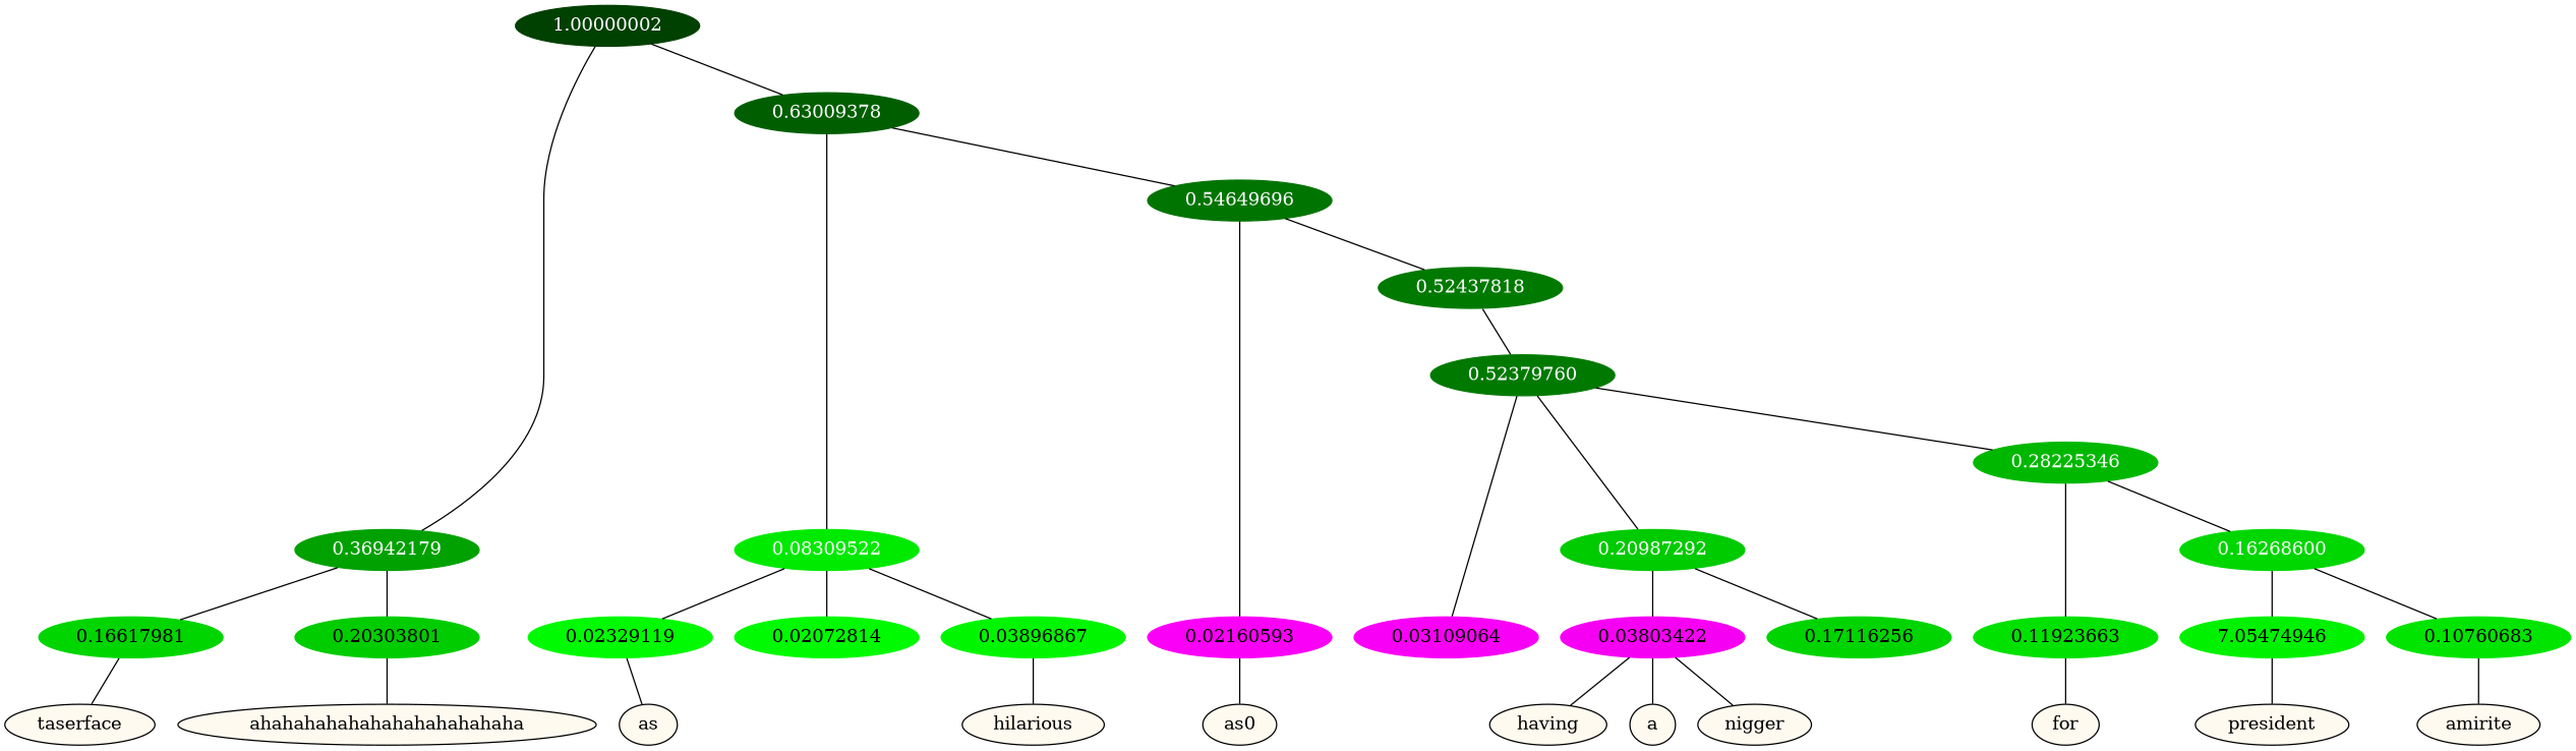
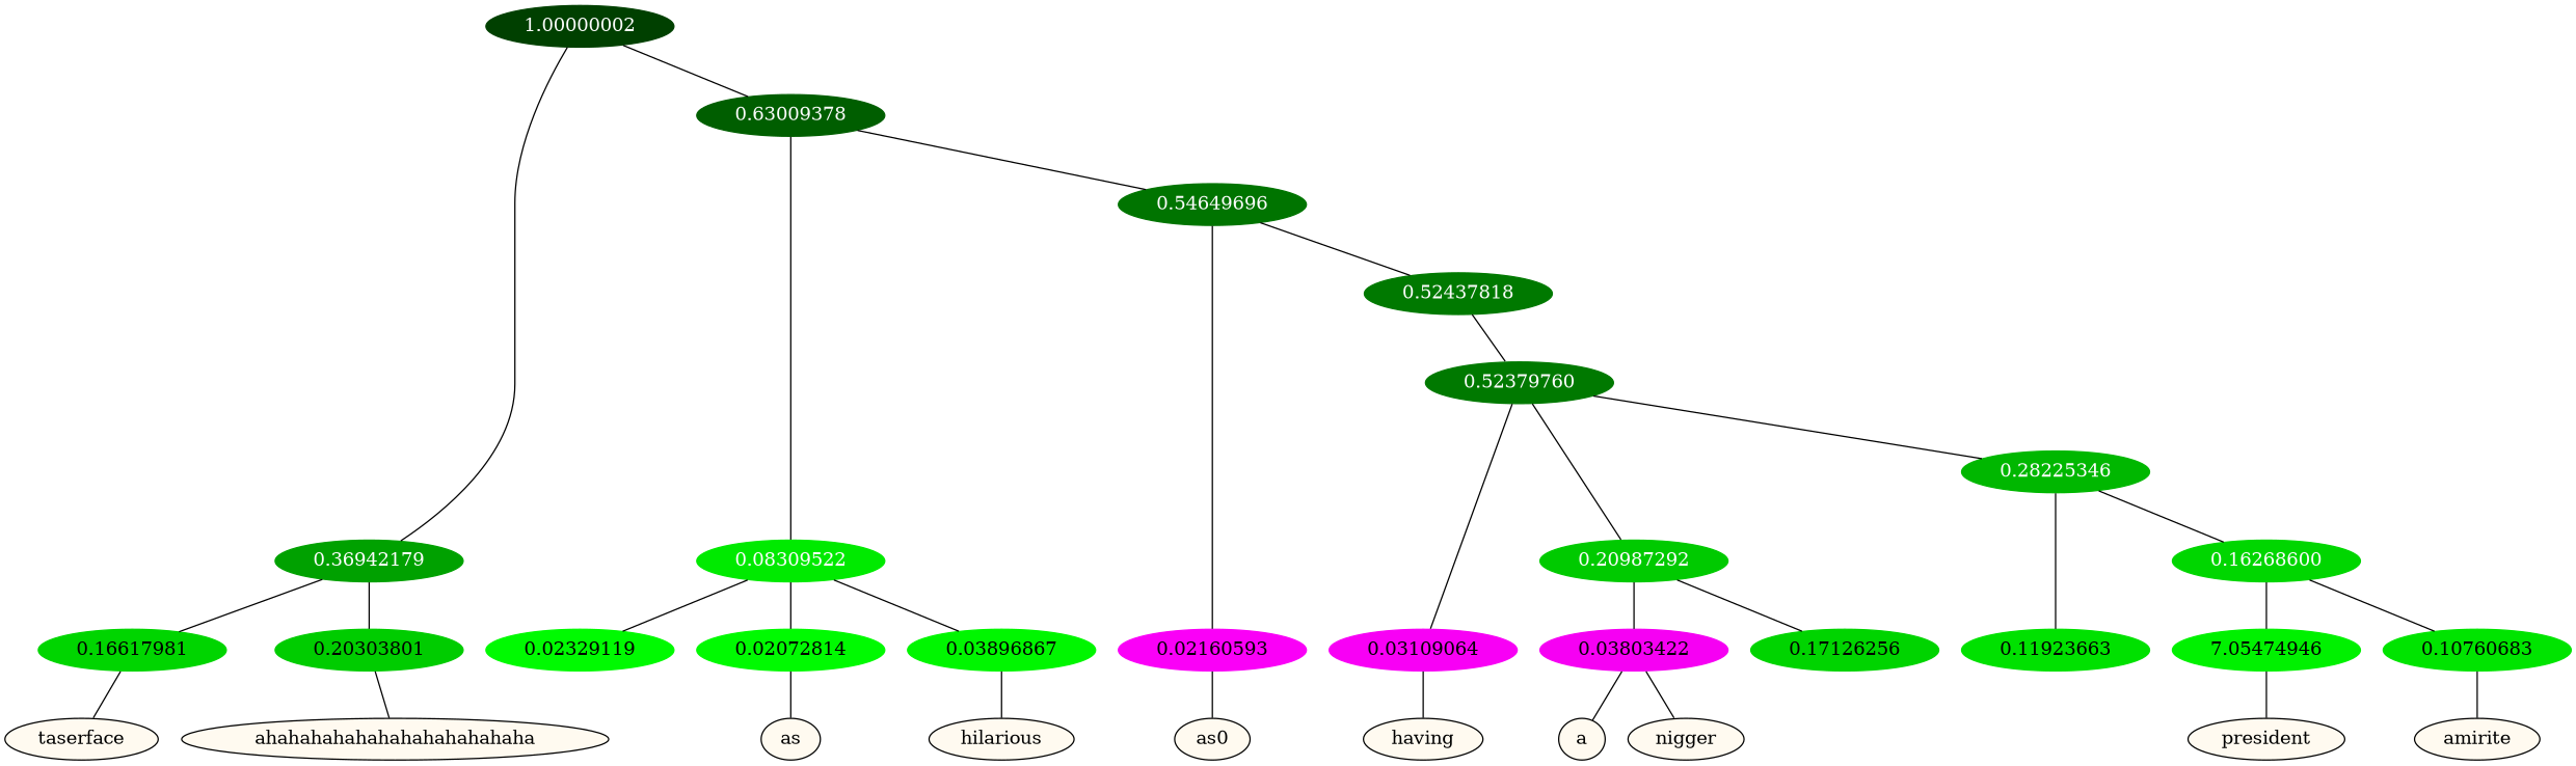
  graph {
    node [color=black format=png nodesep=0.001 ordering=out overlap_scaling=0.01 ranksep=0.001 style=filled fontcolor=black]
    n1 [fillcolor=floralwhite height=0.15 label=taserface style="filled,solid" width=0.15 fontcolor=""]
    n2 [fillcolor=floralwhite height=0.15 label=ahahahahahahahahahahahaha style="filled,solid" width=0.15 fontcolor=""]
    n3 [fillcolor=floralwhite height=0.15 label=as style="filled,solid" width=0.15 fontcolor=""]
    n4 [fillcolor=floralwhite height=0.15 label=hilarious style="filled,solid" width=0.15 fontcolor=""]
    n5 [fillcolor=floralwhite height=0.15 label=as0 style="filled,solid" width=0.15 fontcolor=""]
    n6 [fillcolor=floralwhite height=0.15 label=having style="filled,solid" width=0.15 fontcolor=""]
    n7 [fillcolor=floralwhite height=0.15 label=a style="filled,solid" width=0.15 fontcolor=""]
    n8 [fillcolor=floralwhite height=0.15 label=nigger style="filled,solid" width=0.15 fontcolor=""]
-   n9 [fillcolor=floralwhite height=0.15 label=for style="filled,solid" width=0.15 fontcolor=""]
    n10 [fillcolor=floralwhite height=0.15 label=president style="filled,solid" width=0.15 fontcolor=""]
    n11 [fillcolor=floralwhite height=0.15 label=amirite style="filled,solid" width=0.15 fontcolor=""]
    n12 [color="0.334 1.000 0.834" height=0.15 label=0.16617981 width=0.15]
    n13 [color="0.334 1.000 0.797" height=0.15 label=0.20303801 width=0.15]
    n14 [color="0.334 1.000 0.977" height=0.15 label=0.02329119 width=0.15]
    n15 [color="0.334 1.000 0.979" height=0.15 label=0.02072814 width=0.15]
    n16 [color="0.334 1.000 0.961" height=0.15 label=0.03896867 width=0.15]
    n17 [color="0.835 1.000 0.978" height=0.15 label=0.02160593 width=0.15]
    n18 [color="0.835 1.000 0.969" height=0.15 label=0.03109064 width=0.15]
    n19 [color="0.835 1.000 0.962" height=0.15 label=0.03803422 width=0.15]
-   n20 [color="0.334 1.000 0.829" height=0.15 label=0.17116256 width=0.15]
+   n20 [color="0.334 1.000 0.829" height=0.15 label=0.17126256 width=0.15]
    n21 [color="0.334 1.000 0.881" height=0.15 label=0.11923663 width=0.15]
    n22 [color="0.334 1.000 0.945" height=0.15 label=7.05474946 width=0.15]
    n23 [color="0.334 1.000 0.892" height=0.15 label=0.10760683 width=0.15]
    n24 [color="0.334 1.000 0.250" fontcolor=grey99 height=0.15 label=1.00000002 width=0.15]
    n25 [color="0.334 1.000 0.631" fontcolor=grey99 height=0.15 label=0.36942179 width=0.15]
    n26 [color="0.334 1.000 0.370" fontcolor=grey99 height=0.15 label=0.63009378 width=0.15]
    n27 [color="0.334 1.000 0.917" fontcolor=grey99 height=0.15 label=0.08309522 width=0.15]
    n28 [color="0.334 1.000 0.454" fontcolor=grey99 height=0.15 label=0.54649696 width=0.15]
    n29 [color="0.334 1.000 0.476" fontcolor=grey99 height=0.15 label=0.52437818 width=0.15]
    n30 [color="0.334 1.000 0.476" fontcolor=grey99 height=0.15 label=0.52379760 width=0.15]
    n31 [color="0.334 1.000 0.790" fontcolor=grey99 height=0.15 label=0.20987292 width=0.15]
    n32 [color="0.334 1.000 0.718" fontcolor=grey99 height=0.15 label=0.28225346 width=0.15]
    n33 [color="0.334 1.000 0.837" fontcolor=grey99 height=0.15 label=0.16268600 width=0.15]
    subgraph sub_1 {
      rank=same
      n1
      n2
      n3
      n4
      n5
      n6
      n7
      n8
-     n9
      n10
      n11
    }
    subgraph sub_2 {
      rank=same
      n12
      n13
      n14
      n15
      n16
      n17
      n18
      n19
      n20
      n21
      n22
      n23
    }
    n12 -- n1
    n13 -- n2
-   n14 -- n3
+   n15 -- n3
    n16 -- n4
    n17 -- n5
-   n19 -- n6
+   n18 -- n6
    n19 -- n7
    n19 -- n8
-   n21 -- n9
    n22 -- n10
    n23 -- n11
    n24 -- n25
    n24 -- n26
    n25 -- n12
    n25 -- n13
    n26 -- n27
    n26 -- n28
    n27 -- n14
    n27 -- n15
    n27 -- n16
    n28 -- n17
    n28 -- n29
    n29 -- n30
    n30 -- n18
    n30 -- n31
    n30 -- n32
    n31 -- n19
    n31 -- n20
    n32 -- n21
    n32 -- n33
    n33 -- n22
    n33 -- n23
  }
